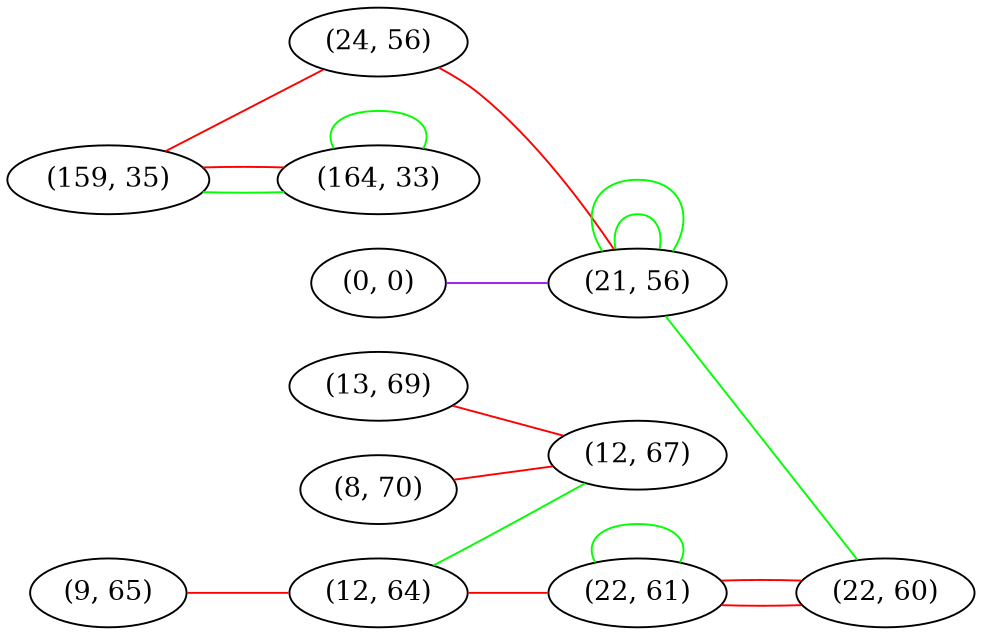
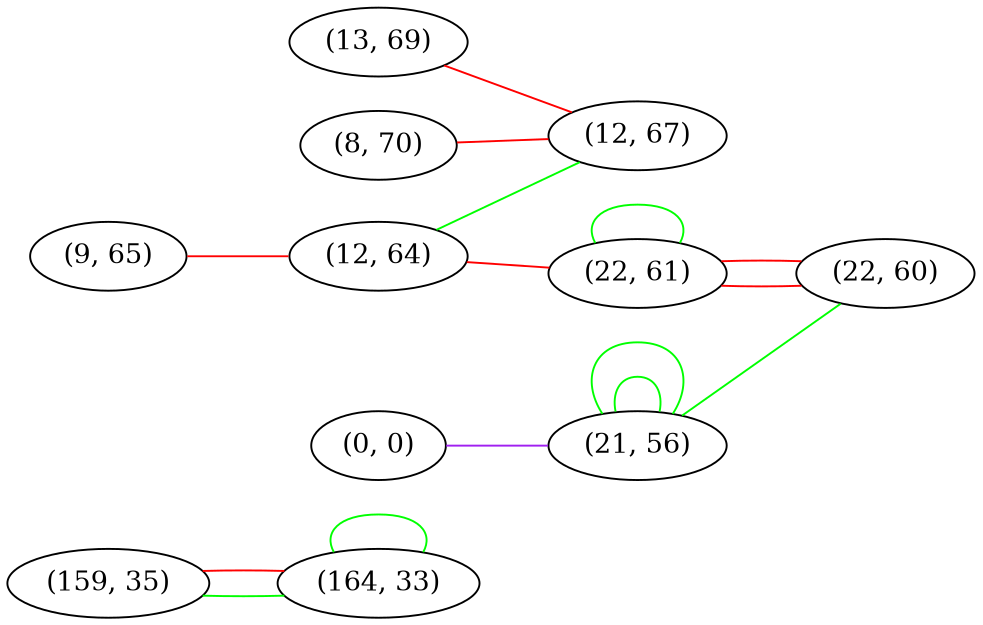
  graph {
    fontname="DejaVu Serif"
    rankdir=LR
    node [fontname="DejaVu Serif"]
    edge [color=red fontname="DejaVu Serif" weight=1]
    "(159, 35)"
-   "(24, 56)"
    "(164, 33)"
    "(21, 56)"
    "(0, 0)"
    "(22, 60)"
    "(9, 65)"
    "(12, 64)"
    "(22, 61)"
    "(12, 67)"
    "(13, 69)"
    "(8, 70)"
-   "(159, 35)" -- "(24, 56)"
    "(159, 35)" -- "(164, 33)" [color=green weight=2]
    "(159, 35)" -- "(164, 33)"
-   "(24, 56)" -- "(21, 56)"
    "(164, 33)" -- "(164, 33)" [color=green weight=2]
    "(21, 56)" -- "(21, 56)" [color=green weight=2]
    "(21, 56)" -- "(21, 56)" [color=green weight=2]
    "(21, 56)" -- "(22, 60)" [color=green]
    "(0, 0)" -- "(21, 56)" [color=purple weight=4]
    "(9, 65)" -- "(12, 64)"
    "(12, 64)" -- "(22, 61)"
    "(12, 64)" -- "(12, 67)" [color=green]
    "(22, 61)" -- "(22, 60)"
    "(22, 61)" -- "(22, 60)"
    "(22, 61)" -- "(22, 61)" [color=green weight=2]
    "(13, 69)" -- "(12, 67)"
    "(8, 70)" -- "(12, 67)"
  }
